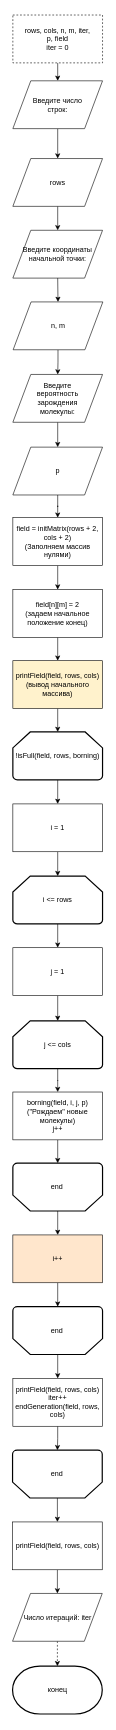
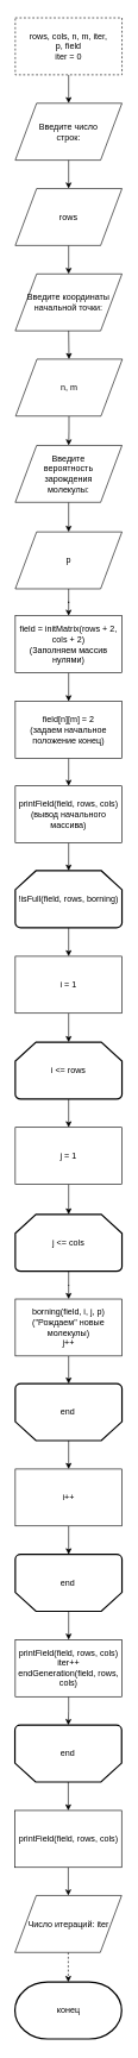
  <mxCell id="0" />
  <mxCell id="1" parent="0" />
  <mxCell id="2" style="edgeStyle=orthogonalEdgeStyle;rounded=0;orthogonalLoop=1;jettySize=auto;html=1;exitX=0.5;exitY=1;exitDx=0;exitDy=0;entryX=0.5;entryY=0;entryDx=0;entryDy=0;" edge="1" parent="1" source="3" target="5"><mxGeometry relative="1" as="geometry" /></mxCell>
  <mxCell id="3" value="rows, cols, n, m, iter, p,&amp;nbsp;field&lt;br&gt;iter = 0" style="rounded=0;whiteSpace=wrap;html=1;dashed=1;" vertex="1" parent="1"><mxGeometry x="21" y="20" width="150" height="80" as="geometry" /></mxCell>
  <mxCell id="4" style="edgeStyle=orthogonalEdgeStyle;rounded=0;orthogonalLoop=1;jettySize=auto;html=1;exitX=0.5;exitY=1;exitDx=0;exitDy=0;" edge="1" parent="1" source="5" target="7"><mxGeometry relative="1" as="geometry" /></mxCell>
- <mxCell id="5" value="Введите число &lt;br&gt;строк:" style="shape=parallelogram;perimeter=parallelogramPerimeter;whiteSpace=wrap;html=1;" vertex="1" parent="1"><mxGeometry x="21" y="130" width="150" height="80" as="geometry" /></mxCell>
+ <mxCell id="5" value="Введите число &lt;br&gt;строк:" style="shape=parallelogram;perimeter=parallelogramPerimeter;whiteSpace=wrap;html=1;" vertex="1" parent="1"><mxGeometry x="21" y="140" width="150" height="80" as="geometry" /></mxCell>
  <mxCell id="6" style="edgeStyle=orthogonalEdgeStyle;rounded=0;orthogonalLoop=1;jettySize=auto;html=1;exitX=0.5;exitY=1;exitDx=0;exitDy=0;entryX=0.5;entryY=0;entryDx=0;entryDy=0;" edge="1" parent="1" source="7" target="9"><mxGeometry relative="1" as="geometry" /></mxCell>
  <mxCell id="7" value="rows" style="shape=parallelogram;perimeter=parallelogramPerimeter;whiteSpace=wrap;html=1;" vertex="1" parent="1"><mxGeometry x="21" y="260" width="150" height="80" as="geometry" /></mxCell>
  <mxCell id="8" style="edgeStyle=orthogonalEdgeStyle;rounded=0;orthogonalLoop=1;jettySize=auto;html=1;exitX=0.5;exitY=1;exitDx=0;exitDy=0;entryX=0.5;entryY=0;entryDx=0;entryDy=0;" edge="1" parent="1" source="9" target="11"><mxGeometry relative="1" as="geometry" /></mxCell>
  <mxCell id="9" value="Введите координаты начальной точки:" style="shape=parallelogram;perimeter=parallelogramPerimeter;whiteSpace=wrap;html=1;" vertex="1" parent="1"><mxGeometry x="21" y="380" width="150" height="80" as="geometry" /></mxCell>
  <mxCell id="10" style="edgeStyle=orthogonalEdgeStyle;rounded=0;orthogonalLoop=1;jettySize=auto;html=1;exitX=0.5;exitY=1;exitDx=0;exitDy=0;entryX=0.5;entryY=0;entryDx=0;entryDy=0;" edge="1" parent="1" source="11" target="13"><mxGeometry relative="1" as="geometry" /></mxCell>
  <mxCell id="11" value="n, m" style="shape=parallelogram;perimeter=parallelogramPerimeter;whiteSpace=wrap;html=1;" vertex="1" parent="1"><mxGeometry x="21.5" y="499.8" width="150" height="80" as="geometry" /></mxCell>
  <mxCell id="12" style="edgeStyle=orthogonalEdgeStyle;rounded=0;orthogonalLoop=1;jettySize=auto;html=1;exitX=0.5;exitY=1;exitDx=0;exitDy=0;entryX=0.5;entryY=0;entryDx=0;entryDy=0;" edge="1" parent="1" source="13" target="15"><mxGeometry relative="1" as="geometry" /></mxCell>
  <mxCell id="13" value="Введите &lt;br&gt;вероятность &lt;br&gt;зарождения &lt;br&gt;молекулы:" style="shape=parallelogram;perimeter=parallelogramPerimeter;whiteSpace=wrap;html=1;" vertex="1" parent="1"><mxGeometry x="21" y="621.1" width="150" height="80" as="geometry" /></mxCell>
  <mxCell id="14" style="edgeStyle=orthogonalEdgeStyle;rounded=0;orthogonalLoop=1;jettySize=auto;html=1;exitX=0.5;exitY=1;exitDx=0;exitDy=0;" edge="1" parent="1" source="15" target="19"><mxGeometry relative="1" as="geometry" /></mxCell>
  <mxCell id="15" value="p" style="shape=parallelogram;perimeter=parallelogramPerimeter;whiteSpace=wrap;html=1;" vertex="1" parent="1"><mxGeometry x="21" y="742.667" width="150" height="80" as="geometry" /></mxCell>
  <mxCell id="16" style="edgeStyle=orthogonalEdgeStyle;rounded=0;orthogonalLoop=1;jettySize=auto;html=1;exitX=0.5;exitY=1;exitDx=0;exitDy=0;dashed=1;" edge="1" parent="1" source="17" target="51"><mxGeometry relative="1" as="geometry" /></mxCell>
  <mxCell id="17" value="Число итераций: iter" style="shape=parallelogram;perimeter=parallelogramPerimeter;whiteSpace=wrap;html=1;" vertex="1" parent="1"><mxGeometry x="20.5" y="2659.757" width="150" height="80" as="geometry" /></mxCell>
  <mxCell id="18" style="edgeStyle=orthogonalEdgeStyle;rounded=0;orthogonalLoop=1;jettySize=auto;html=1;exitX=0.5;exitY=1;exitDx=0;exitDy=0;" edge="1" parent="1" source="19" target="21"><mxGeometry relative="1" as="geometry" /></mxCell>
  <mxCell id="19" value="field = initMatrix(rows + 2, cols + 2)&lt;br&gt;(Заполняем массив нулями)" style="rounded=0;whiteSpace=wrap;html=1;" vertex="1" parent="1"><mxGeometry x="21" y="860.667" width="150" height="80" as="geometry" /></mxCell>
  <mxCell id="20" style="edgeStyle=orthogonalEdgeStyle;rounded=0;orthogonalLoop=1;jettySize=auto;html=1;exitX=0.5;exitY=1;exitDx=0;exitDy=0;entryX=0.5;entryY=0;entryDx=0;entryDy=0;" edge="1" parent="1" source="21" target="23"><mxGeometry relative="1" as="geometry" /></mxCell>
  <mxCell id="21" value="field[n][m] = 2&lt;br&gt;(задаем начальное положение конец)" style="rounded=0;whiteSpace=wrap;html=1;" vertex="1" parent="1"><mxGeometry x="21" y="980.833" width="150" height="80" as="geometry" /></mxCell>
  <mxCell id="22" style="edgeStyle=orthogonalEdgeStyle;rounded=0;orthogonalLoop=1;jettySize=auto;html=1;exitX=0.5;exitY=1;exitDx=0;exitDy=0;entryX=0.5;entryY=0;entryDx=0;entryDy=0;entryPerimeter=0;" edge="1" parent="1" source="23" target="25"><mxGeometry relative="1" as="geometry" /></mxCell>
- <mxCell id="23" value="printField(field, rows, cols)&lt;br&gt;(вывод начального массива)" style="rounded=0;whiteSpace=wrap;html=1;fillColor=#fff2cc;" vertex="1" parent="1"><mxGeometry x="21" y="1099.833" width="150" height="80" as="geometry" /></mxCell>
+ <mxCell id="23" value="printField(field, rows, cols)&lt;br&gt;(вывод начального массива)" style="rounded=0;whiteSpace=wrap;html=1;" vertex="1" parent="1"><mxGeometry x="21" y="1099.833" width="150" height="80" as="geometry" /></mxCell>
  <mxCell id="24" style="edgeStyle=orthogonalEdgeStyle;rounded=0;orthogonalLoop=1;jettySize=auto;html=1;exitX=0.5;exitY=1;exitDx=0;exitDy=0;exitPerimeter=0;entryX=0.5;entryY=0;entryDx=0;entryDy=0;" edge="1" parent="1" source="25" target="29"><mxGeometry relative="1" as="geometry" /></mxCell>
  <mxCell id="25" value="!isFull(field, rows, borning)" style="strokeWidth=2;html=1;shape=mxgraph.flowchart.loop_limit;whiteSpace=wrap;" vertex="1" parent="1"><mxGeometry x="21" y="1219" width="150" height="80" as="geometry" /></mxCell>
  <mxCell id="26" style="edgeStyle=orthogonalEdgeStyle;rounded=0;orthogonalLoop=1;jettySize=auto;html=1;exitX=0.5;exitY=1;exitDx=0;exitDy=0;exitPerimeter=0;entryX=0.5;entryY=0;entryDx=0;entryDy=0;" edge="1" parent="1" source="27" target="31"><mxGeometry relative="1" as="geometry" /></mxCell>
  <mxCell id="27" value="i &amp;lt;= rows" style="strokeWidth=2;html=1;shape=mxgraph.flowchart.loop_limit;whiteSpace=wrap;" vertex="1" parent="1"><mxGeometry x="21" y="1460" width="150" height="80" as="geometry" /></mxCell>
  <mxCell id="28" style="edgeStyle=orthogonalEdgeStyle;rounded=0;orthogonalLoop=1;jettySize=auto;html=1;exitX=0.5;exitY=1;exitDx=0;exitDy=0;" edge="1" parent="1" source="29" target="27"><mxGeometry relative="1" as="geometry" /></mxCell>
  <mxCell id="29" value="i = 1" style="rounded=0;whiteSpace=wrap;html=1;" vertex="1" parent="1"><mxGeometry x="21" y="1339.333" width="150" height="80" as="geometry" /></mxCell>
  <mxCell id="30" style="edgeStyle=orthogonalEdgeStyle;rounded=0;orthogonalLoop=1;jettySize=auto;html=1;exitX=0.5;exitY=1;exitDx=0;exitDy=0;" edge="1" parent="1" source="31" target="33"><mxGeometry relative="1" as="geometry" /></mxCell>
  <mxCell id="31" value="j = 1" style="rounded=0;whiteSpace=wrap;html=1;" vertex="1" parent="1"><mxGeometry x="21" y="1579.833" width="150" height="80" as="geometry" /></mxCell>
  <mxCell id="32" style="edgeStyle=orthogonalEdgeStyle;rounded=0;orthogonalLoop=1;jettySize=auto;html=1;exitX=0.5;exitY=1;exitDx=0;exitDy=0;exitPerimeter=0;" edge="1" parent="1" source="33" target="35"><mxGeometry relative="1" as="geometry" /></mxCell>
  <mxCell id="33" value="j &amp;lt;= cols" style="strokeWidth=2;html=1;shape=mxgraph.flowchart.loop_limit;whiteSpace=wrap;" vertex="1" parent="1"><mxGeometry x="21" y="1702.167" width="150" height="80" as="geometry" /></mxCell>
  <mxCell id="34" style="edgeStyle=orthogonalEdgeStyle;rounded=0;orthogonalLoop=1;jettySize=auto;html=1;exitX=0.5;exitY=1;exitDx=0;exitDy=0;entryX=0.5;entryY=1;entryDx=0;entryDy=0;entryPerimeter=0;" edge="1" parent="1" source="35" target="37"><mxGeometry relative="1" as="geometry" /></mxCell>
  <mxCell id="35" value="borning(field, i, j, p)&lt;br&gt;(&quot;Рождаем&quot; новые молекулы)&lt;br&gt;j++" style="rounded=0;whiteSpace=wrap;html=1;" vertex="1" parent="1"><mxGeometry x="21" y="1821.167" width="150" height="80" as="geometry" /></mxCell>
  <mxCell id="36" style="edgeStyle=orthogonalEdgeStyle;rounded=0;orthogonalLoop=1;jettySize=auto;html=1;exitX=0.5;exitY=0;exitDx=0;exitDy=0;exitPerimeter=0;entryX=0.5;entryY=0;entryDx=0;entryDy=0;" edge="1" parent="1" source="37" target="43"><mxGeometry relative="1" as="geometry" /></mxCell>
  <mxCell id="37" value="" style="strokeWidth=2;html=1;shape=mxgraph.flowchart.loop_limit;whiteSpace=wrap;rotation=-180;" vertex="1" parent="1"><mxGeometry x="21" y="1940.167" width="150" height="80" as="geometry" /></mxCell>
  <mxCell id="38" value="end" style="text;html=1;resizable=0;points=[];autosize=1;align=left;verticalAlign=top;spacingTop=-4;" vertex="1" parent="1"><mxGeometry x="83" y="1970" width="40" height="20" as="geometry" /></mxCell>
  <mxCell id="39" style="edgeStyle=orthogonalEdgeStyle;rounded=0;orthogonalLoop=1;jettySize=auto;html=1;exitX=0.5;exitY=0;exitDx=0;exitDy=0;exitPerimeter=0;entryX=0.5;entryY=0;entryDx=0;entryDy=0;" edge="1" parent="1" source="40" target="45"><mxGeometry relative="1" as="geometry" /></mxCell>
  <mxCell id="40" value="" style="strokeWidth=2;html=1;shape=mxgraph.flowchart.loop_limit;whiteSpace=wrap;rotation=-180;" vertex="1" parent="1"><mxGeometry x="21" y="2180.167" width="150" height="80" as="geometry" /></mxCell>
  <mxCell id="41" value="end" style="text;html=1;resizable=0;points=[];autosize=1;align=left;verticalAlign=top;spacingTop=-4;" vertex="1" parent="1"><mxGeometry x="83" y="2210.5" width="40" height="20" as="geometry" /></mxCell>
  <mxCell id="42" style="edgeStyle=orthogonalEdgeStyle;rounded=0;orthogonalLoop=1;jettySize=auto;html=1;exitX=0.5;exitY=1;exitDx=0;exitDy=0;entryX=0.5;entryY=1;entryDx=0;entryDy=0;entryPerimeter=0;" edge="1" parent="1" source="43" target="40"><mxGeometry relative="1" as="geometry" /></mxCell>
- <mxCell id="43" value="i++" style="rounded=0;whiteSpace=wrap;html=1;fillColor=#ffe6cc;" vertex="1" parent="1"><mxGeometry x="21" y="2060.167" width="150" height="80" as="geometry" /></mxCell>
+ <mxCell id="43" value="i++" style="rounded=0;whiteSpace=wrap;html=1;" vertex="1" parent="1"><mxGeometry x="21" y="2060.167" width="150" height="80" as="geometry" /></mxCell>
  <mxCell id="44" style="edgeStyle=orthogonalEdgeStyle;rounded=0;orthogonalLoop=1;jettySize=auto;html=1;exitX=0.5;exitY=1;exitDx=0;exitDy=0;entryX=0.5;entryY=1;entryDx=0;entryDy=0;entryPerimeter=0;" edge="1" parent="1" source="45" target="47"><mxGeometry relative="1" as="geometry" /></mxCell>
  <mxCell id="45" value="printField(field, rows, cols)&lt;br&gt;iter++&lt;br&gt;endGeneration(field, rows, cols)" style="rounded=0;whiteSpace=wrap;html=1;" vertex="1" parent="1"><mxGeometry x="21" y="2300.167" width="150" height="80" as="geometry" /></mxCell>
  <mxCell id="46" style="edgeStyle=orthogonalEdgeStyle;rounded=0;orthogonalLoop=1;jettySize=auto;html=1;exitX=0.5;exitY=0;exitDx=0;exitDy=0;exitPerimeter=0;entryX=0.5;entryY=0;entryDx=0;entryDy=0;" edge="1" parent="1" source="47" target="50"><mxGeometry relative="1" as="geometry" /></mxCell>
  <mxCell id="47" value="" style="strokeWidth=2;html=1;shape=mxgraph.flowchart.loop_limit;whiteSpace=wrap;rotation=-180;" vertex="1" parent="1"><mxGeometry x="20.5" y="2420.167" width="150" height="80" as="geometry" /></mxCell>
  <mxCell id="48" value="end" style="text;html=1;resizable=0;points=[];autosize=1;align=left;verticalAlign=top;spacingTop=-4;" vertex="1" parent="1"><mxGeometry x="83" y="2450" width="40" height="20" as="geometry" /></mxCell>
  <mxCell id="49" style="edgeStyle=orthogonalEdgeStyle;rounded=0;orthogonalLoop=1;jettySize=auto;html=1;exitX=0.5;exitY=1;exitDx=0;exitDy=0;entryX=0.5;entryY=0;entryDx=0;entryDy=0;" edge="1" parent="1" source="50" target="17"><mxGeometry relative="1" as="geometry" /></mxCell>
  <mxCell id="50" value="printField(field, rows, cols)" style="rounded=0;whiteSpace=wrap;html=1;" vertex="1" parent="1"><mxGeometry x="20.5" y="2540.167" width="150" height="80" as="geometry" /></mxCell>
  <mxCell id="51" value="конец" style="strokeWidth=2;html=1;shape=mxgraph.flowchart.terminator;whiteSpace=wrap;" vertex="1" parent="1"><mxGeometry x="20.5" y="2781.412" width="150" height="80" as="geometry" /></mxCell>
